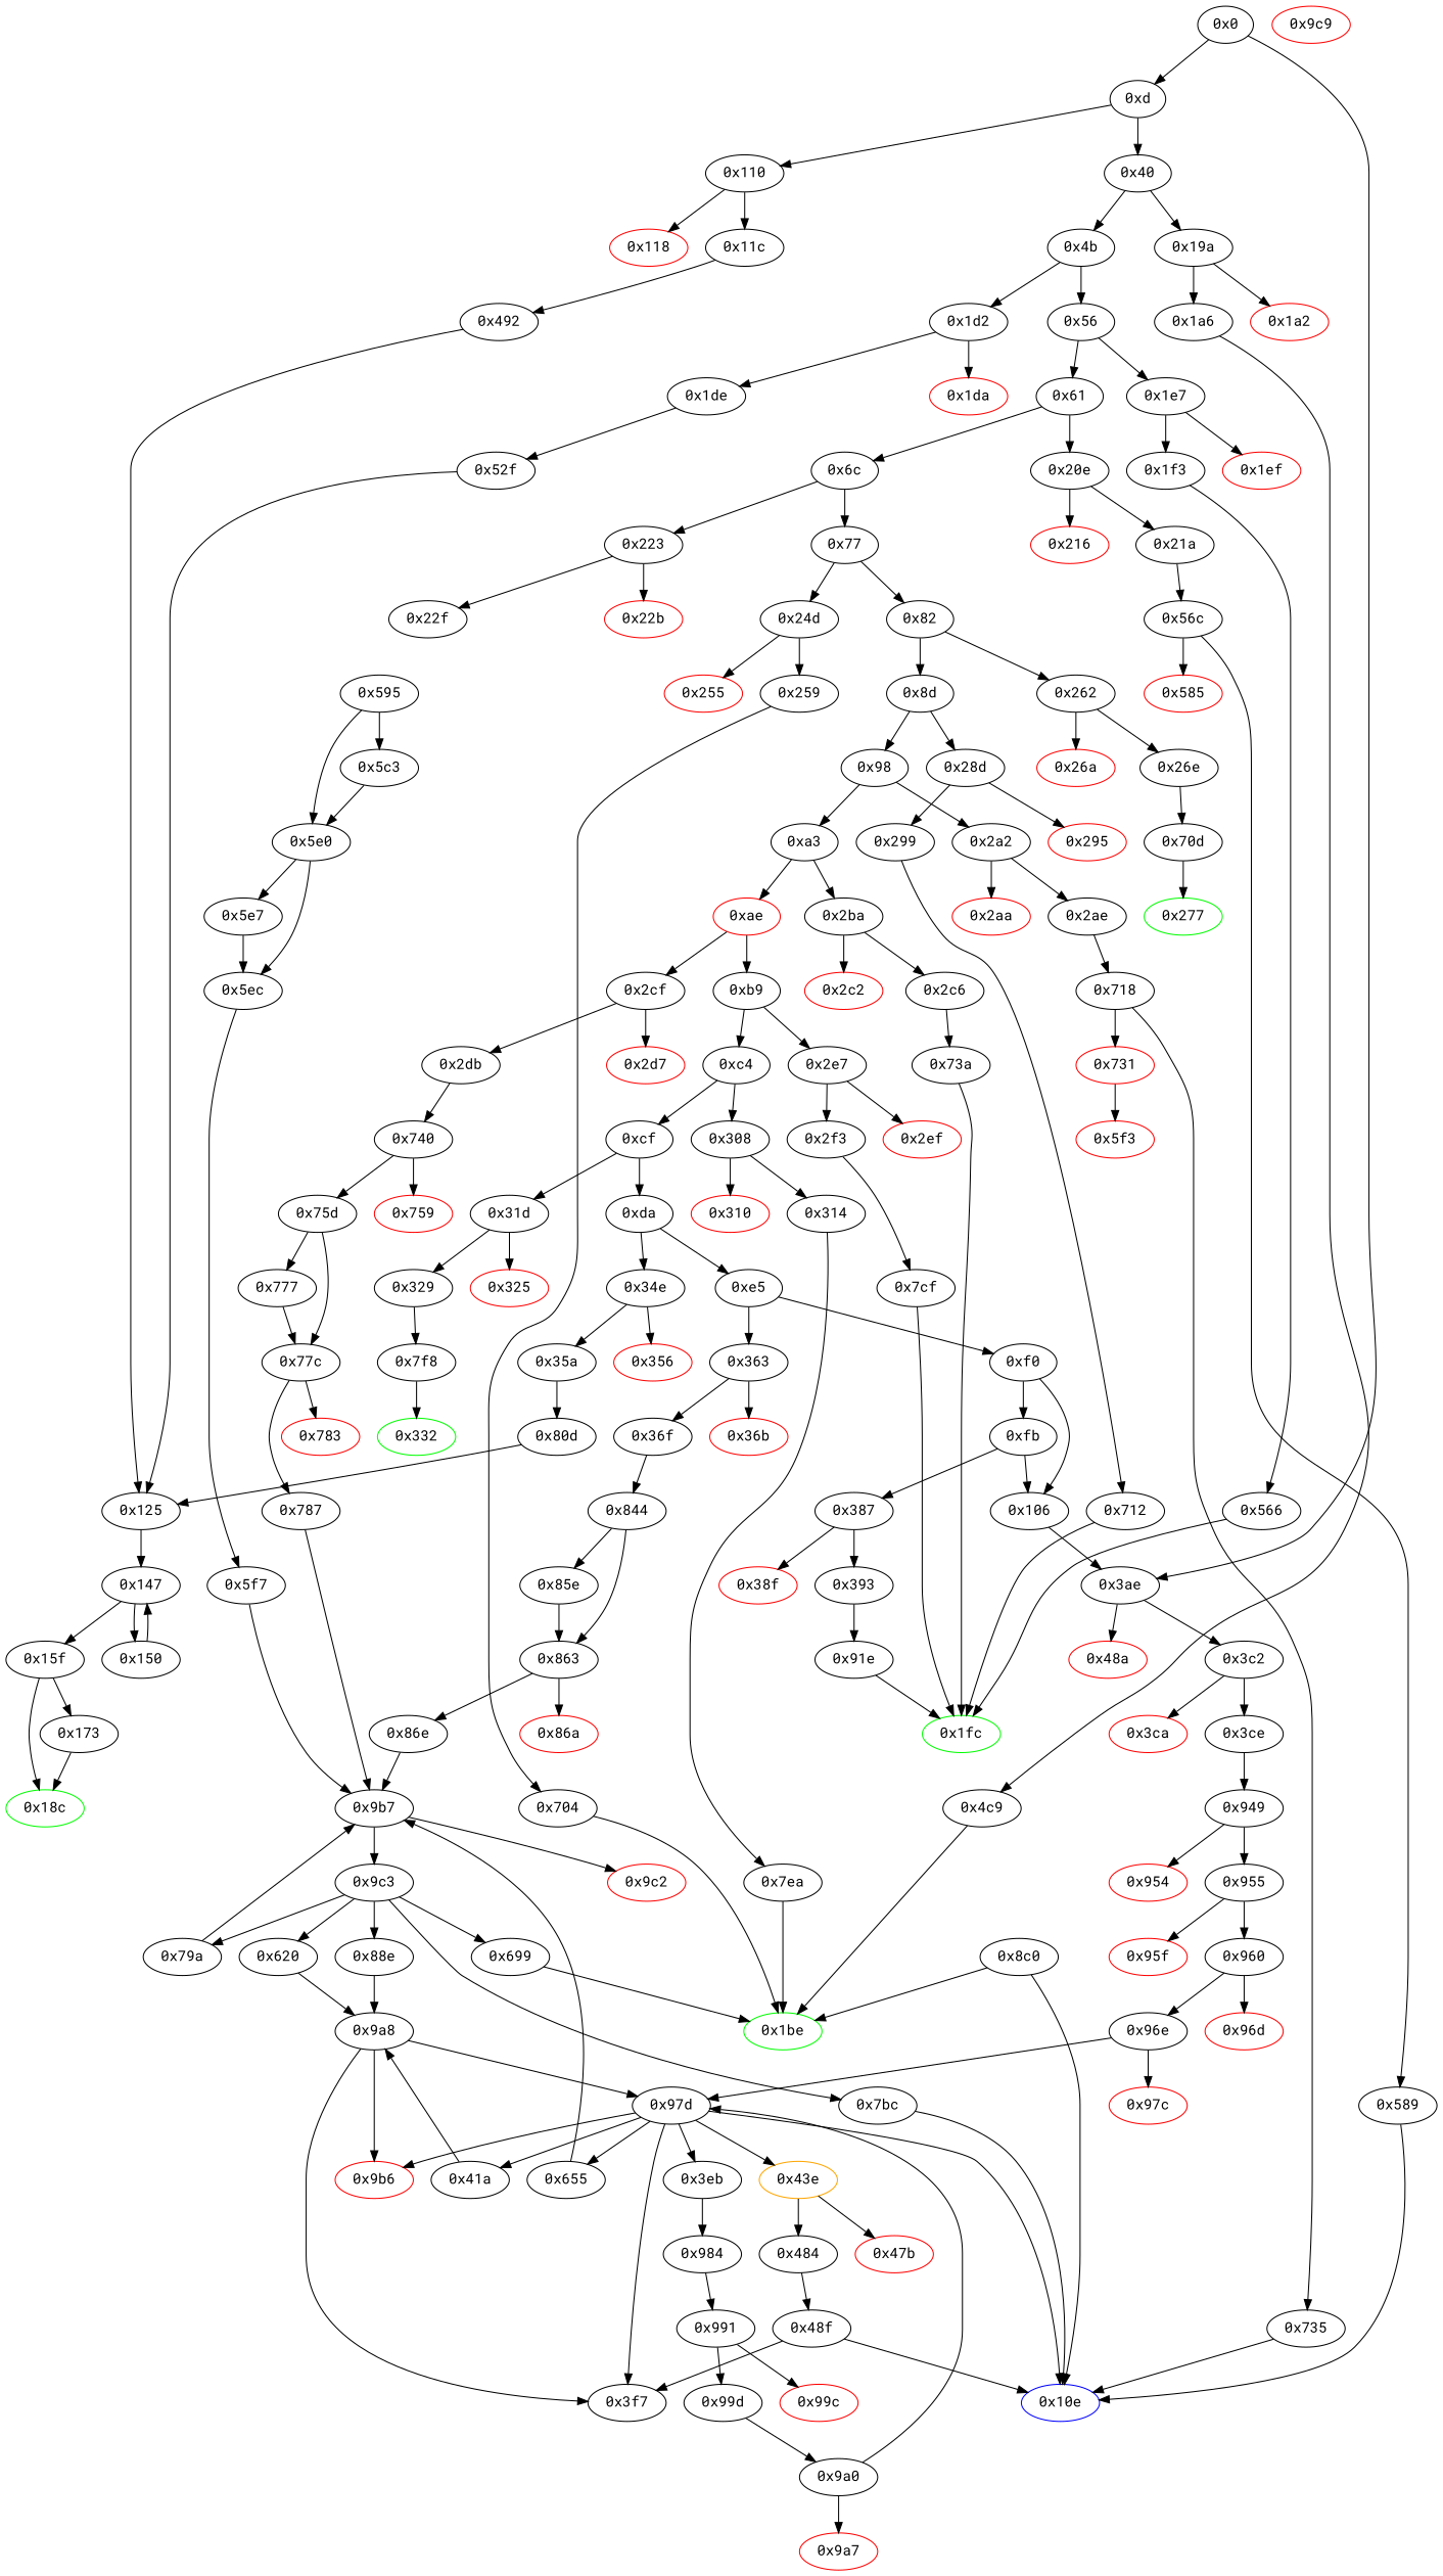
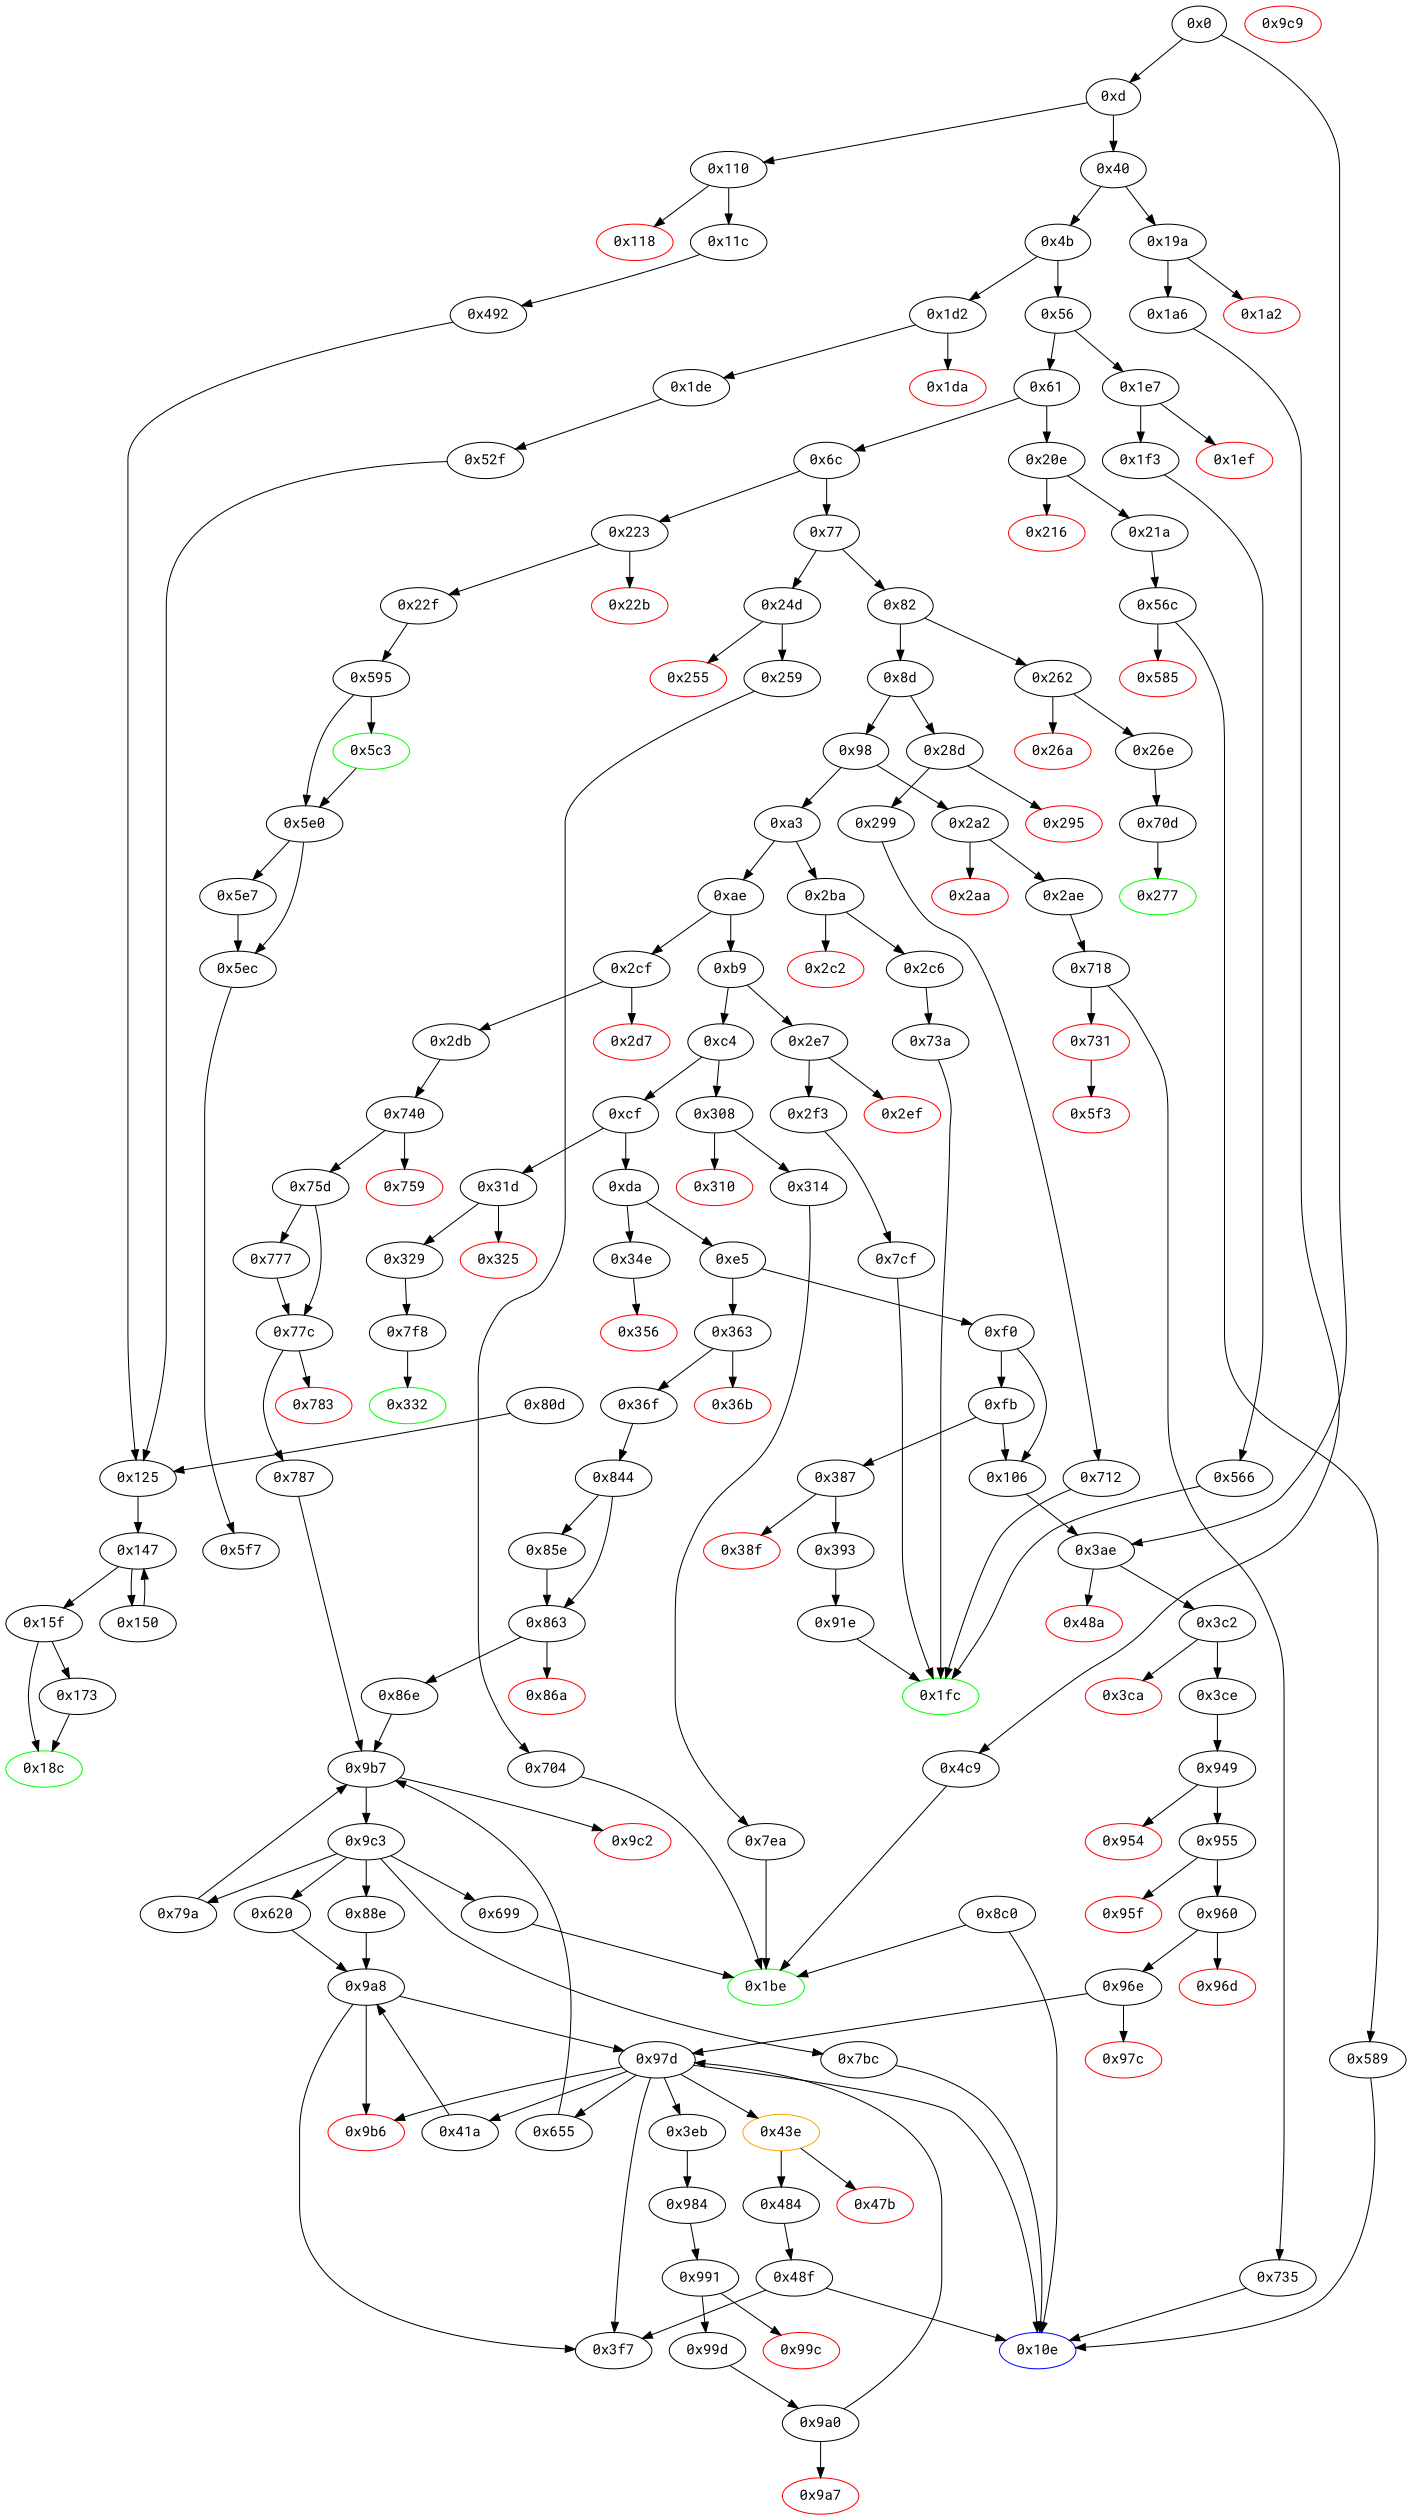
  strict digraph {
    fontname="Roboto Mono"
    node [fillcolor=white fontname="Roboto Mono" style=filled]
    edge [fontname="Roboto Mono"]
    "0x1be" [color=green]
    "0x1a2" [color=red]
    "0x19a"
    "0x1a6"
    "0x4c9"
    "0x387"
    "0x393"
    "0x38f" [color=red]
    "0x91e"
    "0x5f3" [color=red]
    "0x2ae"
    "0x718"
    "0x735"
    "0x731" [color=red]
    "0x1ef" [color=red]
    "0x0"
    "0xd"
    "0x3ae"
    "0x106"
    "0x40"
    "0x110"
    "0x262"
    "0x26e"
    "0x26a" [color=red]
    "0x70d"
    "0x620"
    "0x9a8"
    "0x9b6" [color=red]
    "0x97d"
    "0x3f7"
    "0x10e" [color=blue]
    "0x2f3"
    "0x7cf"
    "0x1fc" [color=green]
    "0x5e0"
    "0x5e7"
    "0x5ec"
    "0x5f7"
    "0x3ce"
    "0x949"
    "0x955"
    "0x954" [color=red]
    "0x9a7" [color=red]
    "0x1da" [color=red]
    "0x96d" [color=red]
    "0x95f" [color=red]
    "0x960"
    "0x96e"
    "0x356" [color=red]
    "0x585" [color=red]
    "0x56c"
    "0x589"
    "0x47b" [color=red]
    "0x4b"
    "0x1d2"
    "0x56"
    "0x34e"
-   "0x35a"
    "0x80d"
    "0x8d"
    "0x28d"
    "0x98"
    "0x295" [color=red]
    "0x299"
    "0xa3"
    "0x2a2"
    "0x332" [color=green]
    "0x7f8"
    "0x147"
    "0x15f"
    "0x150"
    "0x173"
    "0x18c" [color=green]
    "0x21a"
    "0x125"
    "0x52f"
    "0x43e" [color=orange]
    "0x41a"
    "0x655"
    "0x3eb"
    "0x787"
    "0x9b7"
    "0x9c3"
    "0x9c2" [color=red]
    "0x48a" [color=red]
    "0x82"
    "0x6c"
    "0x223"
    "0x77"
    "0x22f"
    "0x22b" [color=red]
    "0x24d"
    "0x595"
-   "0x5c3"
+   "0x5c3" [color=green]
    "0x99d"
    "0x9a0"
    "0x36b" [color=red]
    "0x363"
    "0x36f"
    "0x844"
    "0x79a"
    "0x88e"
    "0x699"
    "0x7bc"
    "0x97c" [color=red]
    "0x566"
    "0x2ef" [color=red]
-   "0xae" [color=red]
+   "0xae"
    "0x2ba"
    "0x2cf"
    "0xb9"
    "0x2c2" [color=red]
    "0x2c6"
    "0x783" [color=red]
    "0x3c2"
    "0x3ca" [color=red]
    "0x712"
    "0x2aa" [color=red]
    "0x1de"
    "0x8c0"
    "0x99c" [color=red]
    "0x2e7"
    "0x277" [color=green]
    "0x310" [color=red]
    "0x308"
    "0x314"
    "0x7ea"
    "0x2db"
    "0x740"
    "0x759" [color=red]
    "0x75d"
    "0x484"
    "0x48f"
    "0x61"
    "0x20e"
    "0x216" [color=red]
    "0xf0"
    "0xfb"
    "0x259"
    "0x255" [color=red]
    "0x704"
    "0xc4"
    "0xcf"
    "0xda"
    "0x31d"
    "0x863"
    "0x86e"
    "0x86a" [color=red]
    "0x11c"
    "0x492"
    "0xe5"
    "0x73a"
    "0x118" [color=red]
    "0x2d7" [color=red]
    "0x984"
    "0x991"
    "0x85e"
    "0x325" [color=red]
    "0x329"
    "0x1e7"
    "0x1f3"
    "0x777"
    "0x77c"
    "0x9c9" [color=red]
    "0x19a" -> "0x1a2"
    "0x19a" -> "0x1a6"
    "0x1a6" -> "0x4c9"
    "0x4c9" -> "0x1be"
    "0x387" -> "0x393"
    "0x387" -> "0x38f"
    "0x393" -> "0x91e"
    "0x91e" -> "0x1fc"
    "0x2ae" -> "0x718"
    "0x718" -> "0x735"
    "0x718" -> "0x731"
    "0x735" -> "0x10e"
    "0x731" -> "0x5f3"
    "0x0" -> "0xd"
    "0x0" -> "0x3ae"
    "0xd" -> "0x40"
    "0xd" -> "0x110"
    "0x3ae" -> "0x48a"
    "0x3ae" -> "0x3c2"
    "0x106" -> "0x3ae"
    "0x40" -> "0x19a"
    "0x40" -> "0x4b"
    "0x110" -> "0x11c"
    "0x110" -> "0x118"
    "0x262" -> "0x26e"
    "0x262" -> "0x26a"
    "0x26e" -> "0x70d"
    "0x70d" -> "0x277"
    "0x620" -> "0x9a8"
    "0x9a8" -> "0x9b6"
    "0x9a8" -> "0x97d"
    "0x9a8" -> "0x3f7"
    "0x97d" -> "0x9b6"
    "0x97d" -> "0x3f7"
    "0x97d" -> "0x10e"
    "0x97d" -> "0x43e"
    "0x97d" -> "0x41a"
    "0x97d" -> "0x655"
    "0x97d" -> "0x3eb"
    "0x2f3" -> "0x7cf"
    "0x7cf" -> "0x1fc"
    "0x5e0" -> "0x5e7"
    "0x5e0" -> "0x5ec"
    "0x5e7" -> "0x5ec"
    "0x5ec" -> "0x5f7"
-   "0x5f7" -> "0x9b7"
    "0x3ce" -> "0x949"
    "0x949" -> "0x955"
    "0x949" -> "0x954"
    "0x955" -> "0x95f"
    "0x955" -> "0x960"
    "0x960" -> "0x96d"
    "0x960" -> "0x96e"
    "0x96e" -> "0x97d"
    "0x96e" -> "0x97c"
    "0x56c" -> "0x585"
    "0x56c" -> "0x589"
    "0x589" -> "0x10e"
    "0x4b" -> "0x1d2"
    "0x4b" -> "0x56"
    "0x1d2" -> "0x1da"
    "0x1d2" -> "0x1de"
    "0x56" -> "0x61"
    "0x56" -> "0x1e7"
    "0x34e" -> "0x356"
-   "0x34e" -> "0x35a"
-   "0x35a" -> "0x80d"
    "0x80d" -> "0x125"
    "0x8d" -> "0x28d"
    "0x8d" -> "0x98"
    "0x28d" -> "0x295"
    "0x28d" -> "0x299"
    "0x98" -> "0xa3"
    "0x98" -> "0x2a2"
    "0x299" -> "0x712"
    "0xa3" -> "0xae"
    "0xa3" -> "0x2ba"
    "0x2a2" -> "0x2ae"
    "0x2a2" -> "0x2aa"
    "0x7f8" -> "0x332"
    "0x147" -> "0x15f"
    "0x147" -> "0x150"
    "0x15f" -> "0x173"
    "0x15f" -> "0x18c"
    "0x150" -> "0x147"
    "0x173" -> "0x18c"
    "0x21a" -> "0x56c"
    "0x125" -> "0x147"
    "0x52f" -> "0x125"
    "0x43e" -> "0x47b"
    "0x43e" -> "0x484"
    "0x41a" -> "0x9a8"
    "0x655" -> "0x9b7"
    "0x3eb" -> "0x984"
    "0x787" -> "0x9b7"
    "0x9b7" -> "0x9c3"
    "0x9b7" -> "0x9c2"
    "0x9c3" -> "0x620"
    "0x9c3" -> "0x79a"
    "0x9c3" -> "0x88e"
    "0x9c3" -> "0x699"
    "0x9c3" -> "0x7bc"
    "0x82" -> "0x262"
    "0x82" -> "0x8d"
    "0x6c" -> "0x223"
    "0x6c" -> "0x77"
    "0x223" -> "0x22f"
    "0x223" -> "0x22b"
    "0x77" -> "0x82"
    "0x77" -> "0x24d"
+   "0x22f" -> "0x595"
    "0x24d" -> "0x259"
    "0x24d" -> "0x255"
    "0x595" -> "0x5e0"
    "0x595" -> "0x5c3"
    "0x5c3" -> "0x5e0"
    "0x99d" -> "0x9a0"
    "0x9a0" -> "0x97d"
    "0x9a0" -> "0x9a7"
    "0x363" -> "0x36b"
    "0x363" -> "0x36f"
    "0x36f" -> "0x844"
    "0x844" -> "0x863"
    "0x844" -> "0x85e"
    "0x79a" -> "0x9b7"
    "0x88e" -> "0x9a8"
    "0x699" -> "0x1be"
    "0x7bc" -> "0x10e"
    "0x566" -> "0x1fc"
    "0xae" -> "0x2cf"
    "0xae" -> "0xb9"
    "0x2ba" -> "0x2c2"
    "0x2ba" -> "0x2c6"
    "0x2cf" -> "0x2db"
    "0x2cf" -> "0x2d7"
    "0xb9" -> "0x2e7"
    "0xb9" -> "0xc4"
    "0x2c6" -> "0x73a"
    "0x3c2" -> "0x3ce"
    "0x3c2" -> "0x3ca"
    "0x712" -> "0x1fc"
    "0x1de" -> "0x52f"
    "0x8c0" -> "0x1be"
    "0x8c0" -> "0x10e"
    "0x2e7" -> "0x2f3"
    "0x2e7" -> "0x2ef"
    "0x308" -> "0x310"
    "0x308" -> "0x314"
    "0x314" -> "0x7ea"
    "0x7ea" -> "0x1be"
    "0x2db" -> "0x740"
    "0x740" -> "0x759"
    "0x740" -> "0x75d"
    "0x75d" -> "0x777"
    "0x75d" -> "0x77c"
    "0x484" -> "0x48f"
    "0x48f" -> "0x3f7"
    "0x48f" -> "0x10e"
    "0x61" -> "0x6c"
    "0x61" -> "0x20e"
    "0x20e" -> "0x21a"
    "0x20e" -> "0x216"
    "0xf0" -> "0x106"
    "0xf0" -> "0xfb"
    "0xfb" -> "0x387"
    "0xfb" -> "0x106"
    "0x259" -> "0x704"
    "0x704" -> "0x1be"
    "0xc4" -> "0x308"
    "0xc4" -> "0xcf"
    "0xcf" -> "0xda"
    "0xcf" -> "0x31d"
    "0xda" -> "0x34e"
    "0xda" -> "0xe5"
    "0x31d" -> "0x325"
    "0x31d" -> "0x329"
    "0x863" -> "0x86e"
    "0x863" -> "0x86a"
    "0x86e" -> "0x9b7"
    "0x11c" -> "0x492"
    "0x492" -> "0x125"
    "0xe5" -> "0x363"
    "0xe5" -> "0xf0"
    "0x73a" -> "0x1fc"
    "0x984" -> "0x991"
    "0x991" -> "0x99d"
    "0x991" -> "0x99c"
    "0x85e" -> "0x863"
    "0x329" -> "0x7f8"
    "0x1e7" -> "0x1ef"
    "0x1e7" -> "0x1f3"
    "0x1f3" -> "0x566"
    "0x777" -> "0x77c"
    "0x77c" -> "0x787"
    "0x77c" -> "0x783"
  }
